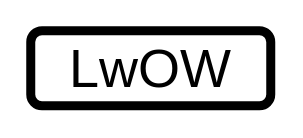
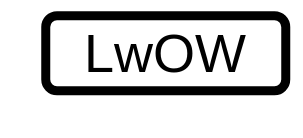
  <mxCell id="0" />
  <mxCell id="1" parent="0" />
- <mxCell id="2" value="LwOW" style="rounded=1;whiteSpace=wrap;html=1;strokeWidth=6;fontSize=36;shadow=0;" vertex="1" parent="1"><mxGeometry x="20" y="20" width="160" height="50" as="geometry" /></mxCell>
+ <mxCell id="2" value="LwOW" style="rounded=1;whiteSpace=wrap;html=1;strokeWidth=6;fontSize=36;shadow=0;" vertex="1" parent="1"><mxGeometry x="30" y="10" width="160" height="50" as="geometry" /></mxCell>
